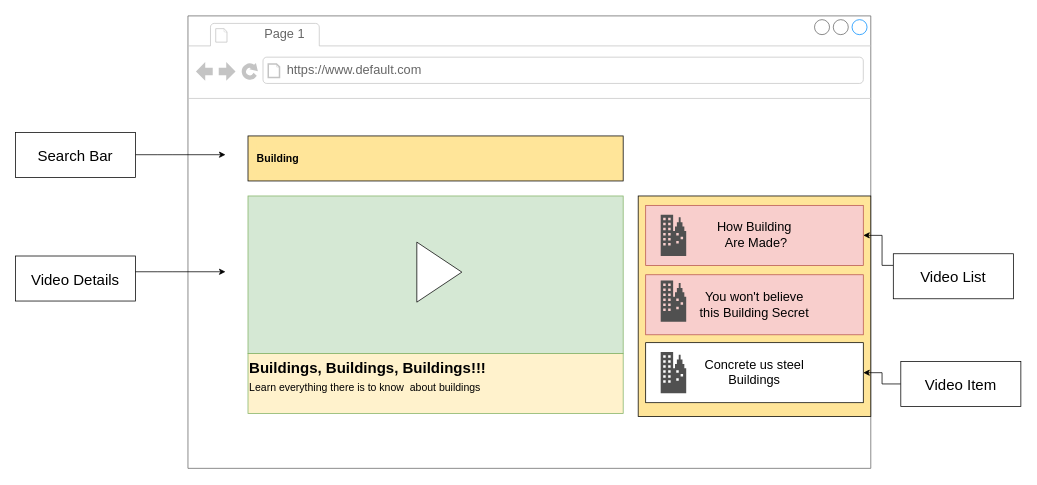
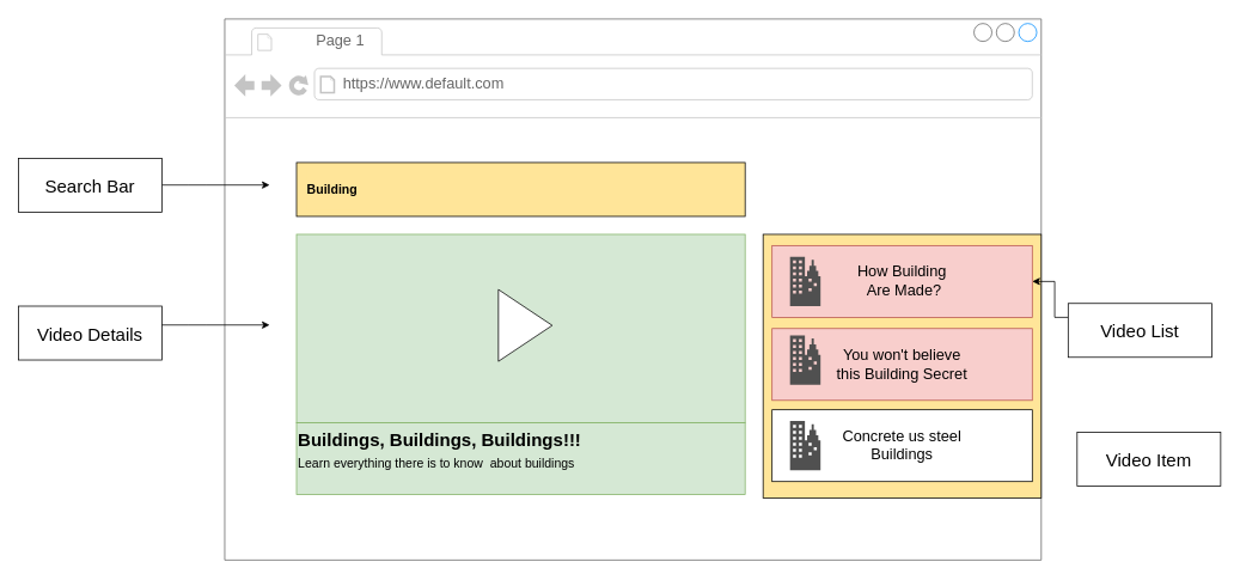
  <mxCell id="0" />
  <mxCell id="1" parent="0" />
  <mxCell id="2" value="" style="strokeWidth=1;shadow=0;dashed=0;align=center;html=1;shape=mxgraph.mockup.containers.browserWindow;rSize=0;fillColor=#ffffff;strokeColor=#666666;mainText=,;recursiveResize=0;rounded=0;labelBackgroundColor=none;fontFamily=Verdana;fontSize=12;fontColor=#000000;" parent="1" vertex="1"><mxGeometry x="250" y="20.5" width="910" height="603" as="geometry" /></mxCell>
  <mxCell id="3" value="" style="rounded=0;whiteSpace=wrap;html=1;labelBackgroundColor=#FFE599;fillColor=#FFE599;fontSize=20;" vertex="1" parent="2"><mxGeometry x="600" y="240" width="310" height="294" as="geometry" /></mxCell>
  <mxCell id="4" value="Page 1" style="strokeWidth=1;shadow=0;dashed=0;align=center;html=1;shape=mxgraph.mockup.containers.anchor;fontSize=17;fontColor=#666666;align=left;" parent="2" vertex="1"><mxGeometry x="100" y="12" width="110" height="26" as="geometry" /></mxCell>
  <mxCell id="5" value="https://www.default.com" style="strokeWidth=1;shadow=0;dashed=0;align=center;html=1;shape=mxgraph.mockup.containers.anchor;rSize=0;fontSize=17;fontColor=#666666;align=left;" parent="2" vertex="1"><mxGeometry x="130" y="60" width="250" height="26" as="geometry" /></mxCell>
  <mxCell id="6" value="&lt;h3&gt;&lt;span style=&quot;&quot;&gt;Building&lt;/span&gt;&lt;/h3&gt;" style="rounded=0;whiteSpace=wrap;html=1;align=left;margin-left:50;spacingLeft=10;fillColor=#FFE599;labelBackgroundColor=#FFE599;" vertex="1" parent="2"><mxGeometry x="80" y="160" width="500" height="60" as="geometry" /></mxCell>
  <mxCell id="7" value="" style="rounded=0;whiteSpace=wrap;html=1;fillColor=#d5e8d4;strokeColor=#82b366;" vertex="1" parent="2"><mxGeometry x="80" y="240" width="500" height="210" as="geometry" /></mxCell>
  <mxCell id="8" value="" style="triangle;whiteSpace=wrap;html=1;" vertex="1" parent="2"><mxGeometry x="305" y="301.5" width="60" height="80" as="geometry" /></mxCell>
  <mxCell id="9" value="&lt;font style=&quot;font-size: 17px&quot;&gt;How Building&lt;br&gt;&amp;nbsp;Are Made?&lt;/font&gt;" style="rounded=0;whiteSpace=wrap;html=1;fillColor=#f8cecc;strokeColor=#b85450;" vertex="1" parent="2"><mxGeometry x="610" y="252.5" width="290" height="80" as="geometry" /></mxCell>
  <mxCell id="10" value="" style="pointerEvents=1;shadow=0;dashed=0;html=1;strokeColor=none;fillColor=#505050;labelPosition=center;verticalLabelPosition=bottom;verticalAlign=top;outlineConnect=0;align=center;shape=mxgraph.office.concepts.on_premises;" vertex="1" parent="2"><mxGeometry x="630" y="265" width="34" height="55" as="geometry" /></mxCell>
  <mxCell id="11" value="&lt;span style=&quot;font-size: 17px&quot;&gt;You won't believe &lt;br&gt;this Building Secret&lt;/span&gt;" style="rounded=0;whiteSpace=wrap;html=1;fillColor=#f8cecc;strokeColor=#b85450;" vertex="1" parent="2"><mxGeometry x="610" y="345" width="290" height="80" as="geometry" /></mxCell>
  <mxCell id="12" value="" style="pointerEvents=1;shadow=0;dashed=0;html=1;strokeColor=none;fillColor=#505050;labelPosition=center;verticalLabelPosition=bottom;verticalAlign=top;outlineConnect=0;align=center;shape=mxgraph.office.concepts.on_premises;" vertex="1" parent="2"><mxGeometry x="630" y="352.5" width="34" height="55" as="geometry" /></mxCell>
  <mxCell id="13" value="&lt;span style=&quot;font-size: 17px&quot;&gt;Concrete us steel &lt;br&gt;Buildings&lt;/span&gt;" style="rounded=0;whiteSpace=wrap;html=1;" vertex="1" parent="2"><mxGeometry x="610" y="435.5" width="290" height="80" as="geometry" /></mxCell>
  <mxCell id="14" value="" style="pointerEvents=1;shadow=0;dashed=0;html=1;strokeColor=none;fillColor=#505050;labelPosition=center;verticalLabelPosition=bottom;verticalAlign=top;outlineConnect=0;align=center;shape=mxgraph.office.concepts.on_premises;" vertex="1" parent="2"><mxGeometry x="630" y="448" width="34" height="55" as="geometry" /></mxCell>
- <mxCell id="15" value="&lt;b style=&quot;font-size: 20px&quot;&gt;Buildings, Buildings, Buildings!!!&lt;/b&gt;&lt;br style=&quot;font-size: 20px&quot;&gt;&lt;font style=&quot;font-size: 14px&quot;&gt;Learn everything there is to know&amp;nbsp; about buildings&lt;/font&gt;" style="rounded=0;whiteSpace=wrap;html=1;align=left;verticalAlign=top;fontSize=20;fillColor=#fff2cc;strokeColor=#82b366;" vertex="1" parent="2"><mxGeometry x="80" y="450" width="500" height="80" as="geometry" /></mxCell>
+ <mxCell id="15" value="&lt;b style=&quot;font-size: 20px&quot;&gt;Buildings, Buildings, Buildings!!!&lt;/b&gt;&lt;br style=&quot;font-size: 20px&quot;&gt;&lt;font style=&quot;font-size: 14px&quot;&gt;Learn everything there is to know&amp;nbsp; about buildings&lt;/font&gt;" style="rounded=0;whiteSpace=wrap;html=1;align=left;verticalAlign=top;fontSize=20;fillColor=#d5e8d4;strokeColor=#82b366;" vertex="1" parent="2"><mxGeometry x="80" y="450" width="500" height="80" as="geometry" /></mxCell>
  <mxCell id="16" value="" style="endArrow=classic;html=1;fontSize=20;" edge="1" parent="1"><mxGeometry width="50" height="50" relative="1" as="geometry"><mxPoint x="180" y="205.5" as="sourcePoint" /><mxPoint x="300" y="205.5" as="targetPoint" /><Array as="points"><mxPoint x="220" y="205.5" /></Array></mxGeometry></mxCell>
  <mxCell id="17" value="Search Bar" style="rounded=0;whiteSpace=wrap;html=1;fontSize=20;fillColor=#FFFFFF;" vertex="1" parent="1"><mxGeometry x="20" y="176" width="160" height="60" as="geometry" /></mxCell>
  <mxCell id="18" value="Video Details" style="rounded=0;whiteSpace=wrap;html=1;fontSize=20;fillColor=#FFFFFF;" vertex="1" parent="1"><mxGeometry x="20" y="340.5" width="160" height="60" as="geometry" /></mxCell>
  <mxCell id="19" value="" style="endArrow=classic;html=1;fontSize=20;" edge="1" parent="1"><mxGeometry width="50" height="50" relative="1" as="geometry"><mxPoint x="180" y="361.5" as="sourcePoint" /><mxPoint x="300" y="361.5" as="targetPoint" /><Array as="points"><mxPoint x="220" y="361.5" /></Array></mxGeometry></mxCell>
  <mxCell id="20" value="" style="edgeStyle=orthogonalEdgeStyle;rounded=0;orthogonalLoop=1;jettySize=auto;html=1;fontSize=20;" edge="1" parent="1" source="21" target="9"><mxGeometry relative="1" as="geometry"><Array as="points"><mxPoint x="1175" y="353" /><mxPoint x="1175" y="313" /></Array></mxGeometry></mxCell>
  <mxCell id="21" value="Video List" style="rounded=0;whiteSpace=wrap;html=1;fontSize=20;fillColor=#FFFFFF;" vertex="1" parent="1"><mxGeometry x="1190" y="337.5" width="160" height="60" as="geometry" /></mxCell>
- <mxCell id="22" value="" style="edgeStyle=orthogonalEdgeStyle;rounded=0;orthogonalLoop=1;jettySize=auto;html=1;fontSize=20;" edge="1" parent="1" source="23" target="13"><mxGeometry relative="1" as="geometry" /></mxCell>
  <mxCell id="23" value="Video Item" style="rounded=0;whiteSpace=wrap;html=1;fontSize=20;fillColor=#FFFFFF;" vertex="1" parent="1"><mxGeometry x="1200" y="481" width="160" height="60" as="geometry" /></mxCell>
